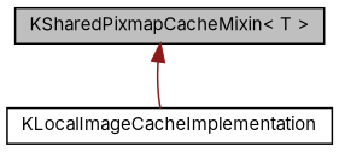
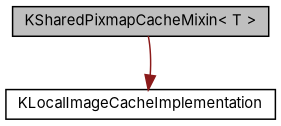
  digraph {
    fontname=Inter
    node [color=black fontname=Inter fontsize=10 shape=record style=filled]
    n1 [fillcolor=grey75 fontcolor=black height=0.2 label="KSharedPixmapCacheMixin\< T \>" width=0.4]
    n2 [fillcolor=white height=0.2 label=KLocalImageCacheImplementation width=0.4]
-   n1 -> n2 [color=firebrick4 dir=back fontname=Inter fontsize=10 labelfontname=Helvetica labelfontsize=10 style=solid]
+   n2 -> n1 [color=firebrick4 dir=back fontname=Inter fontsize=10 labelfontname=Helvetica labelfontsize=10 style=solid]
  }
